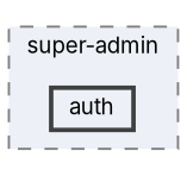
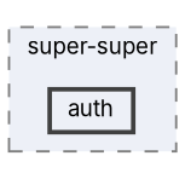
  digraph {
    compound=true
    rankdir=LR
    fontname=Inter
    n1 [color=grey25 fillcolor="#edf0f7" fontname=Inter fontsize=10 height=0.2 label=auth shape=box style="filled,bold" width=0.4]
    subgraph cluster_1 {
      bgcolor="#edf0f7"
      fontsize=10
-     label="super-admin"
+     label="super-super"
      pencolor=grey50
      style="filled,dashed"
      n1
    }
  }
